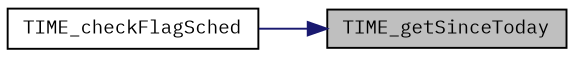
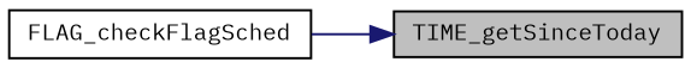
  digraph {
    rankdir=RL
    fontname="IBM Plex Mono"
    node [color=black fontname="IBM Plex Mono" fontsize=10 shape=record style=filled]
    n1 [fillcolor=grey75 fontcolor=black height=0.2 label=TIME_getSinceToday width=0.4]
-   n2 [fillcolor=white height=0.2 label=TIME_checkFlagSched width=0.4]
+   n2 [fillcolor=white height=0.2 label=FLAG_checkFlagSched width=0.4]
    n1 -> n2 [color=midnightblue dir=back fontname="IBM Plex Mono" fontsize=10 labelfontname=Helvetica labelfontsize=10 style=solid]
  }
